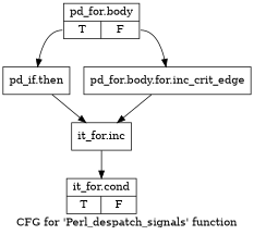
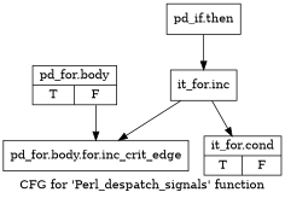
  digraph {
    label="CFG for 'Perl_despatch_signals' function"
    node [shape=record]
    n1 [label="{it_for.cond|{<s0>T|<s1>F}}"]
    n2 [label="{pd_for.body|{<s0>T|<s1>F}}"]
    n3 [label="{pd_if.then}"]
    n4 [label="{pd_for.body.for.inc_crit_edge}"]
    n5 [label="{it_for.inc}"]
-   n2 -> n3 [tailport=s0]
    n2 -> n4 [tailport=s1]
    n3 -> n5
-   n4 -> n5
+   n5 -> n4
    n5 -> n1
  }
